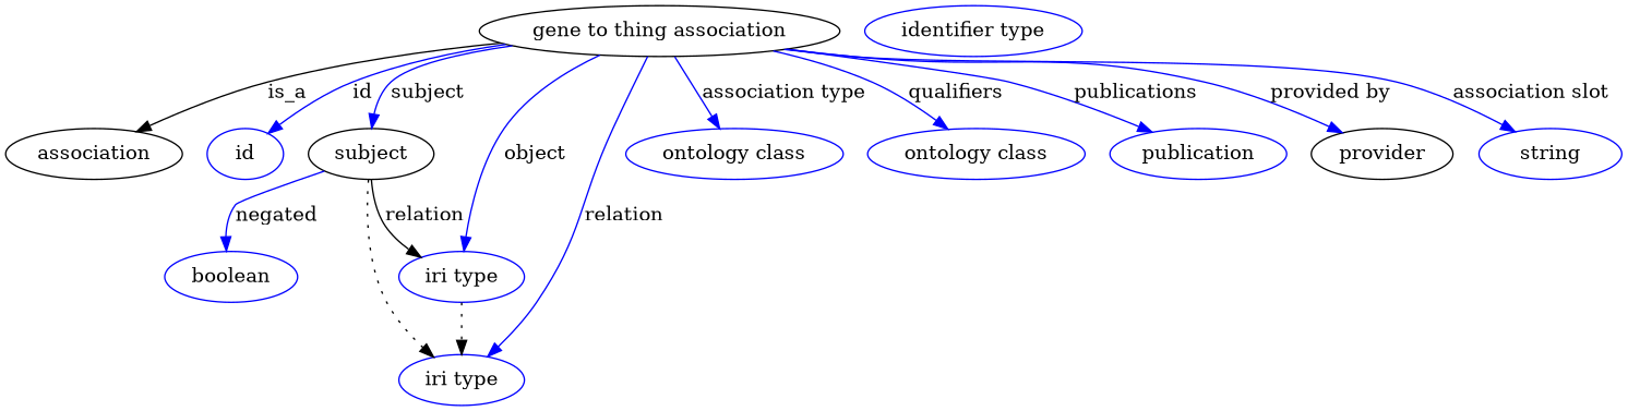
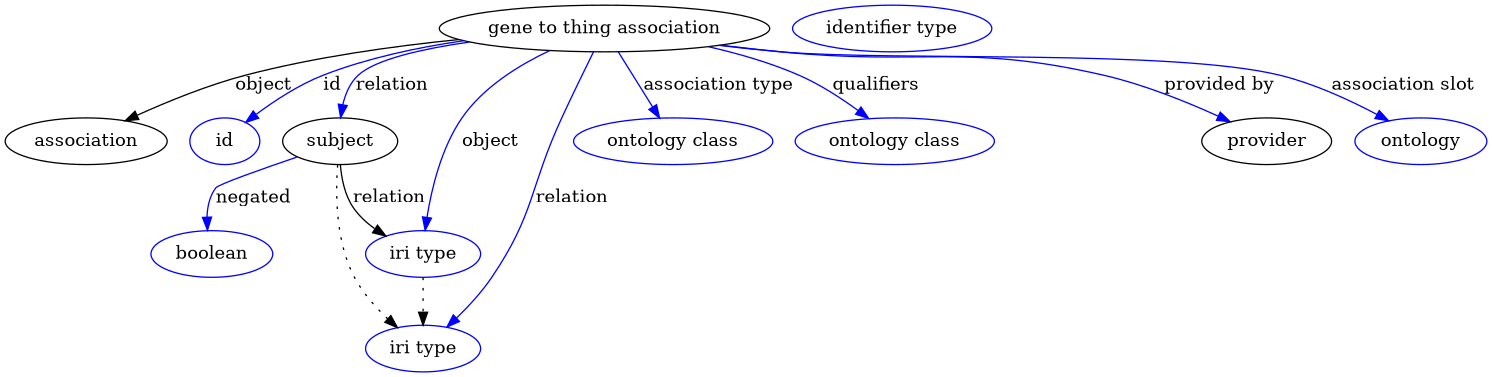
  digraph {
    node [color=blue]
    edge [color=blue style=solid]
    n1 [height=0.5 label="gene to thing association" width=2.7163 color=""]
    association [height=0.5 width=1.3723 color=""]
    id [height=0.5 width=0.75]
    subject [height=0.5 width=0.97656 color=""]
    n5 [height=0.5 label="iri type" width=0.9834]
    n6 [height=0.5 label="iri type" width=0.9834]
    n7 [height=0.5 label="ontology class" width=1.6931]
    n8 [height=0.5 label="ontology class" width=1.6931]
-   n9 [height=0.5 label=publication width=1.3859]
    n10 [color=black height=0.5 label=provider width=1.1129]
-   n11 [height=0.5 label=string width=0.8403]
+   n11 [height=0.5 label=ontology width=0.8403]
    n12 [height=0.5 label=boolean width=1.0584]
    n13 [height=0.5 label="identifier type" width=1.652]
-   n1 -> association [label=is_a color="" style=""]
+   n1 -> association [label=object color="" style=""]
    n1 -> id [label=id]
-   n1 -> subject [label=subject]
+   n1 -> subject [label=relation]
    n1 -> n5 [label=relation]
    n1 -> n6 [label=object]
    n1 -> n7 [label="association type"]
    n1 -> n8 [label=qualifiers]
-   n1 -> n9 [label=publications]
    n1 -> n10 [label="provided by"]
    n1 -> n11 [label="association slot"]
    subject -> n5 [style=dotted color=""]
    subject -> n6 [label=relation color="" style=""]
    subject -> n12 [label=negated]
    n6 -> n5 [style=dotted color=""]
  }
